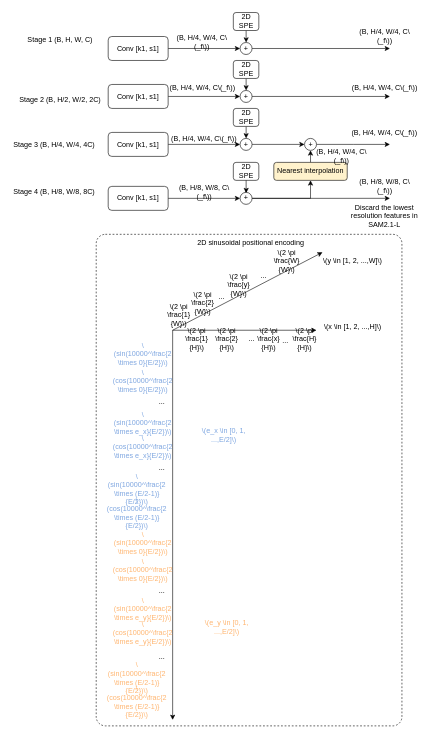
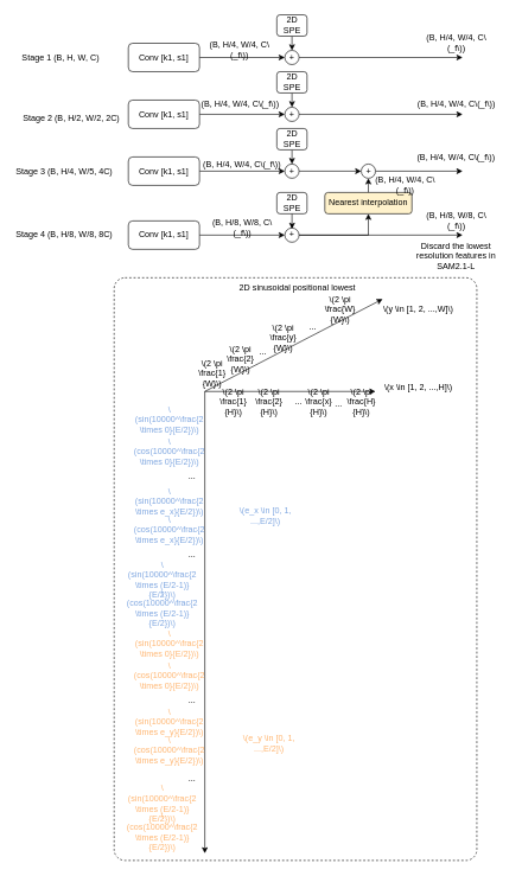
  <mxCell id="0" />
  <mxCell id="1" parent="0" />
  <mxCell id="2" value="" style="rounded=1;whiteSpace=wrap;html=1;arcSize=3;dashed=1;" vertex="1" parent="1"><mxGeometry x="160" y="390" width="510" height="820" as="geometry" /></mxCell>
  <mxCell id="3" style="edgeStyle=orthogonalEdgeStyle;rounded=0;orthogonalLoop=1;jettySize=auto;html=1;entryX=0;entryY=0.5;entryDx=0;entryDy=0;" edge="1" parent="1" source="4" target="64"><mxGeometry relative="1" as="geometry" /></mxCell>
  <mxCell id="4" value="Conv [k1, s1]" style="rounded=1;whiteSpace=wrap;html=1;" vertex="1" parent="1"><mxGeometry x="180" y="220" width="100" height="40" as="geometry" /></mxCell>
  <mxCell id="5" style="edgeStyle=orthogonalEdgeStyle;rounded=0;orthogonalLoop=1;jettySize=auto;html=1;entryX=0;entryY=0.5;entryDx=0;entryDy=0;" edge="1" parent="1" source="6"><mxGeometry relative="1" as="geometry"><mxPoint x="400" y="330" as="targetPoint" /></mxGeometry></mxCell>
  <mxCell id="6" value="Conv [k1, s1]" style="rounded=1;whiteSpace=wrap;html=1;" vertex="1" parent="1"><mxGeometry x="180" y="310" width="100" height="40" as="geometry" /></mxCell>
  <mxCell id="7" style="edgeStyle=orthogonalEdgeStyle;rounded=0;orthogonalLoop=1;jettySize=auto;html=1;entryX=0;entryY=0.5;entryDx=0;entryDy=0;" edge="1" parent="1" source="8" target="58"><mxGeometry relative="1" as="geometry" /></mxCell>
  <mxCell id="8" value="Conv [k1, s1]" style="rounded=1;whiteSpace=wrap;html=1;" vertex="1" parent="1"><mxGeometry x="180" y="140" width="100" height="40" as="geometry" /></mxCell>
  <mxCell id="9" style="edgeStyle=orthogonalEdgeStyle;rounded=0;orthogonalLoop=1;jettySize=auto;html=1;entryX=0;entryY=0.5;entryDx=0;entryDy=0;" edge="1" parent="1" source="10" target="55"><mxGeometry relative="1" as="geometry" /></mxCell>
  <mxCell id="10" value="Conv [k1, s1]" style="rounded=1;whiteSpace=wrap;html=1;" vertex="1" parent="1"><mxGeometry x="180" y="60" width="100" height="40" as="geometry" /></mxCell>
- <mxCell id="11" value="Stage 4 (B, H/8, W/8, 8C)" style="text;html=1;align=center;verticalAlign=middle;whiteSpace=wrap;rounded=0;" vertex="1" parent="1"><mxGeometry x="20" y="300" width="140" height="40" as="geometry" /></mxCell>
- <mxCell id="12" value="Stage 3 (B, H/4, W/4, 4C)" style="text;html=1;align=center;verticalAlign=middle;whiteSpace=wrap;rounded=0;" vertex="1" parent="1"><mxGeometry x="20" y="220" width="140" height="40" as="geometry" /></mxCell>
+ <mxCell id="11" value="Stage 4 (B, H/8, W/8, 8C)" style="text;html=1;align=center;verticalAlign=middle;whiteSpace=wrap;rounded=0;" vertex="1" parent="1"><mxGeometry x="20" y="310" width="140" height="40" as="geometry" /></mxCell>
+ <mxCell id="12" value="Stage 3 (B, H/4, W/5, 4C)" style="text;html=1;align=center;verticalAlign=middle;whiteSpace=wrap;rounded=0;" vertex="1" parent="1"><mxGeometry x="20" y="220" width="140" height="40" as="geometry" /></mxCell>
  <mxCell id="13" value="Stage 2 (B, H/2, W/2, 2C)" style="text;html=1;align=center;verticalAlign=middle;whiteSpace=wrap;rounded=0;" vertex="1" parent="1"><mxGeometry x="30" y="145" width="140" height="40" as="geometry" /></mxCell>
- <mxCell id="14" value="Stage 1 (B, H, W, C)" style="text;html=1;align=center;verticalAlign=middle;whiteSpace=wrap;rounded=0;" vertex="1" parent="1"><mxGeometry x="35" y="45" width="130" height="40" as="geometry" /></mxCell>
+ <mxCell id="14" value="Stage 1 (B, H, W, C)" style="text;html=1;align=center;verticalAlign=middle;whiteSpace=wrap;rounded=0;" vertex="1" parent="1"><mxGeometry x="20" y="60" width="130" height="40" as="geometry" /></mxCell>
  <mxCell id="15" value="\(x \in [1, 2, ...,H]\)" style="text;html=1;align=center;verticalAlign=middle;whiteSpace=wrap;rounded=0;" vertex="1" parent="1"><mxGeometry x="532.5" y="530" width="110" height="30" as="geometry" /></mxCell>
  <mxCell id="16" value="\(y \in [1, 2, ...,W]\)" style="text;html=1;align=center;verticalAlign=middle;whiteSpace=wrap;rounded=0;" vertex="1" parent="1"><mxGeometry x="532.5" y="420" width="110" height="30" as="geometry" /></mxCell>
  <mxCell id="17" value="(B, H/8, W/8, C\(_f\))" style="text;html=1;align=center;verticalAlign=middle;whiteSpace=wrap;rounded=0;" vertex="1" parent="1"><mxGeometry x="288.75" y="310" width="102.5" height="20" as="geometry" /></mxCell>
  <mxCell id="18" value="(B, H/4, W/4, C\(_f\))" style="text;html=1;align=center;verticalAlign=middle;whiteSpace=wrap;rounded=0;" vertex="1" parent="1"><mxGeometry x="280" y="220" width="120" height="20" as="geometry" /></mxCell>
  <mxCell id="19" value="(B, H/4, W/4, C\(_f\))" style="text;html=1;align=center;verticalAlign=middle;whiteSpace=wrap;rounded=0;" vertex="1" parent="1"><mxGeometry x="281.25" y="140" width="112.5" height="10" as="geometry" /></mxCell>
  <mxCell id="20" value="(B, H/4, W/4, C\(_f\))" style="text;html=1;align=center;verticalAlign=middle;whiteSpace=wrap;rounded=0;" vertex="1" parent="1"><mxGeometry x="285" y="60" width="102.5" height="20" as="geometry" /></mxCell>
  <mxCell id="21" value="" style="endArrow=classic;html=1;rounded=0;" edge="1" parent="1"><mxGeometry width="50" height="50" relative="1" as="geometry"><mxPoint x="287.5" y="550" as="sourcePoint" /><mxPoint x="527.5" y="550" as="targetPoint" /></mxGeometry></mxCell>
  <mxCell id="22" value="" style="endArrow=classic;html=1;rounded=0;" edge="1" parent="1"><mxGeometry width="50" height="50" relative="1" as="geometry"><mxPoint x="287.5" y="550" as="sourcePoint" /><mxPoint x="287.5" y="1200" as="targetPoint" /></mxGeometry></mxCell>
  <mxCell id="23" value="" style="endArrow=classic;html=1;rounded=0;" edge="1" parent="1"><mxGeometry width="50" height="50" relative="1" as="geometry"><mxPoint x="287.5" y="550" as="sourcePoint" /><mxPoint x="537.5" y="420" as="targetPoint" /></mxGeometry></mxCell>
  <mxCell id="24" value="\(2 \pi \frac{1}{H}\)" style="text;html=1;align=center;verticalAlign=middle;whiteSpace=wrap;rounded=0;" vertex="1" parent="1"><mxGeometry x="297.5" y="550" width="60" height="30" as="geometry" /></mxCell>
  <mxCell id="25" value="\(2 \pi \frac{2}{H}\)" style="text;html=1;align=center;verticalAlign=middle;whiteSpace=wrap;rounded=0;" vertex="1" parent="1"><mxGeometry x="347.5" y="550" width="60" height="30" as="geometry" /></mxCell>
  <mxCell id="26" value="\(2 \pi \frac{x}{H}\)" style="text;html=1;align=center;verticalAlign=middle;whiteSpace=wrap;rounded=0;" vertex="1" parent="1"><mxGeometry x="417.5" y="550" width="60" height="30" as="geometry" /></mxCell>
  <mxCell id="27" value="\(2 \pi \frac{H}{H}\)" style="text;html=1;align=center;verticalAlign=middle;whiteSpace=wrap;rounded=0;" vertex="1" parent="1"><mxGeometry x="477.5" y="550" width="60" height="30" as="geometry" /></mxCell>
  <mxCell id="28" value="\(2 \pi \frac{1}{W}\)" style="text;html=1;align=center;verticalAlign=middle;whiteSpace=wrap;rounded=0;" vertex="1" parent="1"><mxGeometry x="267.5" y="510" width="60" height="30" as="geometry" /></mxCell>
  <mxCell id="29" value="\(2 \pi \frac{2}{W}\)" style="text;html=1;align=center;verticalAlign=middle;whiteSpace=wrap;rounded=0;" vertex="1" parent="1"><mxGeometry x="307.5" y="490" width="60" height="30" as="geometry" /></mxCell>
  <mxCell id="30" value="\(2 \pi \frac{y}{W}\)" style="text;html=1;align=center;verticalAlign=middle;whiteSpace=wrap;rounded=0;" vertex="1" parent="1"><mxGeometry x="367.5" y="460" width="60" height="30" as="geometry" /></mxCell>
  <mxCell id="31" value="\(2 \pi \frac{W}{W}\)" style="text;html=1;align=center;verticalAlign=middle;whiteSpace=wrap;rounded=0;" vertex="1" parent="1"><mxGeometry x="447.5" y="420" width="60" height="30" as="geometry" /></mxCell>
  <mxCell id="32" value="\(sin(10000^\frac{2 \times 0}{E/2})\)" style="text;html=1;align=center;verticalAlign=middle;whiteSpace=wrap;rounded=0;fontColor=#7EA6E0;" vertex="1" parent="1"><mxGeometry x="207.5" y="575" width="60" height="30" as="geometry" /></mxCell>
  <mxCell id="33" value="\(cos(10000^\frac{2 \times 0}{E/2})\)" style="text;html=1;align=center;verticalAlign=middle;whiteSpace=wrap;rounded=0;fontColor=#7EA6E0;" vertex="1" parent="1"><mxGeometry x="207.5" y="620" width="60" height="30" as="geometry" /></mxCell>
  <mxCell id="34" value="\(sin(10000^\frac{2 \times e_x}{E/2})\)" style="text;html=1;align=center;verticalAlign=middle;whiteSpace=wrap;rounded=0;fontColor=#7EA6E0;" vertex="1" parent="1"><mxGeometry x="207.5" y="690" width="60" height="30" as="geometry" /></mxCell>
  <mxCell id="35" value="\(cos(10000^\frac{2 \times e_x}{E/2})\)" style="text;html=1;align=center;verticalAlign=middle;whiteSpace=wrap;rounded=0;fontColor=#7EA6E0;" vertex="1" parent="1"><mxGeometry x="207.5" y="730" width="60" height="30" as="geometry" /></mxCell>
  <mxCell id="36" value="\(e_x \in [0, 1, ...,E/2]\)" style="text;html=1;align=center;verticalAlign=middle;whiteSpace=wrap;rounded=0;fontColor=#7EA6E0;" vertex="1" parent="1"><mxGeometry x="317.5" y="710" width="110" height="30" as="geometry" /></mxCell>
  <mxCell id="37" value="&amp;nbsp;..." style="text;html=1;align=center;verticalAlign=middle;whiteSpace=wrap;rounded=0;" vertex="1" parent="1"><mxGeometry x="407.5" y="555" width="20" height="20" as="geometry" /></mxCell>
  <mxCell id="38" value="&amp;nbsp;..." style="text;html=1;align=center;verticalAlign=middle;whiteSpace=wrap;rounded=0;" vertex="1" parent="1"><mxGeometry x="460" y="555" width="27.5" height="25" as="geometry" /></mxCell>
  <mxCell id="39" value="&amp;nbsp;..." style="text;html=1;align=center;verticalAlign=middle;whiteSpace=wrap;rounded=0;" vertex="1" parent="1"><mxGeometry x="357.5" y="485" width="20" height="20" as="geometry" /></mxCell>
  <mxCell id="40" value="&amp;nbsp;..." style="text;html=1;align=center;verticalAlign=middle;whiteSpace=wrap;rounded=0;" vertex="1" parent="1"><mxGeometry x="427.5" y="450" width="20" height="20" as="geometry" /></mxCell>
  <mxCell id="41" value="\(sin(10000^\frac{2 \times (E/2-1)}{E/2})\)" style="text;html=1;align=center;verticalAlign=middle;whiteSpace=wrap;rounded=0;fontColor=#7EA6E0;" vertex="1" parent="1"><mxGeometry x="197.5" y="800" width="60" height="30" as="geometry" /></mxCell>
  <mxCell id="42" value="\(cos(10000^\frac{2 \times (E/2-1)}{E/2})\)" style="text;html=1;align=center;verticalAlign=middle;whiteSpace=wrap;rounded=0;fontColor=#7EA6E0;" vertex="1" parent="1"><mxGeometry x="197.5" y="840" width="60" height="30" as="geometry" /></mxCell>
  <mxCell id="43" value="&amp;nbsp;..." style="text;html=1;align=center;verticalAlign=middle;whiteSpace=wrap;rounded=0;" vertex="1" parent="1"><mxGeometry x="257.5" y="660" width="20" height="20" as="geometry" /></mxCell>
  <mxCell id="44" value="&amp;nbsp;..." style="text;html=1;align=center;verticalAlign=middle;whiteSpace=wrap;rounded=0;" vertex="1" parent="1"><mxGeometry x="257.5" y="770" width="20" height="20" as="geometry" /></mxCell>
  <mxCell id="45" value="\(e_y \in [0, 1, ...,E/2]\)" style="text;html=1;align=center;verticalAlign=middle;whiteSpace=wrap;rounded=0;fontColor=#FFB570;" vertex="1" parent="1"><mxGeometry x="322.5" y="1030" width="110" height="30" as="geometry" /></mxCell>
  <mxCell id="46" value="\(sin(10000^\frac{2 \times e_y}{E/2})\)" style="text;html=1;align=center;verticalAlign=middle;whiteSpace=wrap;rounded=0;fontColor=#FFB570;" vertex="1" parent="1"><mxGeometry x="207.5" y="1000" width="60" height="30" as="geometry" /></mxCell>
  <mxCell id="47" value="\(cos(10000^\frac{2 \times e_y}{E/2})\)" style="text;html=1;align=center;verticalAlign=middle;whiteSpace=wrap;rounded=0;fontColor=#FFB570;" vertex="1" parent="1"><mxGeometry x="207.5" y="1040" width="60" height="30" as="geometry" /></mxCell>
  <mxCell id="48" value="\(sin(10000^\frac{2 \times 0}{E/2})\)" style="text;html=1;align=center;verticalAlign=middle;whiteSpace=wrap;rounded=0;fontColor=#FFB570;" vertex="1" parent="1"><mxGeometry x="207.5" y="890" width="60" height="30" as="geometry" /></mxCell>
  <mxCell id="49" value="\(cos(10000^\frac{2 \times 0}{E/2})\)" style="text;html=1;align=center;verticalAlign=middle;whiteSpace=wrap;rounded=0;fontColor=#FFB570;" vertex="1" parent="1"><mxGeometry x="207.5" y="935" width="60" height="30" as="geometry" /></mxCell>
  <mxCell id="50" value="\(sin(10000^\frac{2 \times (E/2-1)}{E/2})\)" style="text;html=1;align=center;verticalAlign=middle;whiteSpace=wrap;rounded=0;fontColor=#FFB570;" vertex="1" parent="1"><mxGeometry x="197.5" y="1115" width="60" height="30" as="geometry" /></mxCell>
  <mxCell id="51" value="\(cos(10000^\frac{2 \times (E/2-1)}{E/2})\)" style="text;html=1;align=center;verticalAlign=middle;whiteSpace=wrap;rounded=0;fontColor=#FFB570;" vertex="1" parent="1"><mxGeometry x="197.5" y="1155" width="60" height="30" as="geometry" /></mxCell>
  <mxCell id="52" value="&amp;nbsp;..." style="text;html=1;align=center;verticalAlign=middle;whiteSpace=wrap;rounded=0;" vertex="1" parent="1"><mxGeometry x="257.5" y="975" width="20" height="20" as="geometry" /></mxCell>
  <mxCell id="53" value="&amp;nbsp;..." style="text;html=1;align=center;verticalAlign=middle;whiteSpace=wrap;rounded=0;" vertex="1" parent="1"><mxGeometry x="257.5" y="1085" width="20" height="20" as="geometry" /></mxCell>
  <mxCell id="54" style="edgeStyle=orthogonalEdgeStyle;rounded=0;orthogonalLoop=1;jettySize=auto;html=1;" edge="1" parent="1" source="55"><mxGeometry relative="1" as="geometry"><mxPoint x="650" y="80" as="targetPoint" /></mxGeometry></mxCell>
  <mxCell id="55" value="+" style="ellipse;whiteSpace=wrap;html=1;aspect=fixed;" vertex="1" parent="1"><mxGeometry x="400" y="70" width="20" height="20" as="geometry" /></mxCell>
- <mxCell id="56" value="2D sinusoidal positional encoding" style="text;html=1;align=center;verticalAlign=middle;whiteSpace=wrap;rounded=0;" vertex="1" parent="1"><mxGeometry x="307.5" y="390" width="220" height="30" as="geometry" /></mxCell>
+ <mxCell id="56" value="2D sinusoidal positional lowest" style="text;html=1;align=center;verticalAlign=middle;whiteSpace=wrap;rounded=0;" vertex="1" parent="1"><mxGeometry x="307.5" y="390" width="220" height="30" as="geometry" /></mxCell>
  <mxCell id="57" style="edgeStyle=orthogonalEdgeStyle;rounded=0;orthogonalLoop=1;jettySize=auto;html=1;" edge="1" parent="1" source="58"><mxGeometry relative="1" as="geometry"><mxPoint x="650" y="160" as="targetPoint" /></mxGeometry></mxCell>
  <mxCell id="58" value="+" style="ellipse;whiteSpace=wrap;html=1;aspect=fixed;" vertex="1" parent="1"><mxGeometry x="400" y="150" width="20" height="20" as="geometry" /></mxCell>
  <mxCell id="59" style="edgeStyle=orthogonalEdgeStyle;rounded=0;orthogonalLoop=1;jettySize=auto;html=1;entryX=0.5;entryY=0;entryDx=0;entryDy=0;" edge="1" parent="1" source="60" target="55"><mxGeometry relative="1" as="geometry" /></mxCell>
  <mxCell id="60" value="2D SPE" style="rounded=1;whiteSpace=wrap;html=1;" vertex="1" parent="1"><mxGeometry x="388.75" y="20" width="42.5" height="30" as="geometry" /></mxCell>
  <mxCell id="61" style="edgeStyle=orthogonalEdgeStyle;rounded=0;orthogonalLoop=1;jettySize=auto;html=1;entryX=0.5;entryY=0;entryDx=0;entryDy=0;" edge="1" parent="1" source="62" target="58"><mxGeometry relative="1" as="geometry" /></mxCell>
  <mxCell id="62" value="2D SPE" style="rounded=1;whiteSpace=wrap;html=1;" vertex="1" parent="1"><mxGeometry x="388.75" y="100" width="42.5" height="30" as="geometry" /></mxCell>
  <mxCell id="63" style="edgeStyle=orthogonalEdgeStyle;rounded=0;orthogonalLoop=1;jettySize=auto;html=1;entryX=0;entryY=0.5;entryDx=0;entryDy=0;" edge="1" parent="1" source="64" target="76"><mxGeometry relative="1" as="geometry" /></mxCell>
  <mxCell id="64" value="+" style="ellipse;whiteSpace=wrap;html=1;aspect=fixed;" vertex="1" parent="1"><mxGeometry x="400" y="230" width="20" height="20" as="geometry" /></mxCell>
  <mxCell id="65" style="edgeStyle=orthogonalEdgeStyle;rounded=0;orthogonalLoop=1;jettySize=auto;html=1;entryX=0.5;entryY=0;entryDx=0;entryDy=0;" edge="1" parent="1" source="66" target="64"><mxGeometry relative="1" as="geometry" /></mxCell>
  <mxCell id="66" value="2D SPE" style="rounded=1;whiteSpace=wrap;html=1;" vertex="1" parent="1"><mxGeometry x="388.75" y="180" width="42.5" height="30" as="geometry" /></mxCell>
  <mxCell id="67" value="2D SPE" style="rounded=1;whiteSpace=wrap;html=1;" vertex="1" parent="1"><mxGeometry x="388.75" y="270" width="42.5" height="30" as="geometry" /></mxCell>
  <mxCell id="68" style="edgeStyle=orthogonalEdgeStyle;rounded=0;orthogonalLoop=1;jettySize=auto;html=1;entryX=0.504;entryY=0.058;entryDx=0;entryDy=0;entryPerimeter=0;" edge="1" parent="1" source="67" target="71"><mxGeometry relative="1" as="geometry"><mxPoint x="409.94" y="320.88" as="targetPoint" /><Array as="points" /></mxGeometry></mxCell>
  <mxCell id="69" style="edgeStyle=orthogonalEdgeStyle;rounded=0;orthogonalLoop=1;jettySize=auto;html=1;entryX=0.5;entryY=1;entryDx=0;entryDy=0;" edge="1" parent="1" source="71" target="73"><mxGeometry relative="1" as="geometry" /></mxCell>
  <mxCell id="70" style="edgeStyle=orthogonalEdgeStyle;rounded=0;orthogonalLoop=1;jettySize=auto;html=1;exitX=1;exitY=0.5;exitDx=0;exitDy=0;" edge="1" parent="1" source="71"><mxGeometry relative="1" as="geometry"><mxPoint x="650" y="329.944" as="targetPoint" /></mxGeometry></mxCell>
  <mxCell id="71" value="+" style="ellipse;whiteSpace=wrap;html=1;aspect=fixed;" vertex="1" parent="1"><mxGeometry x="400" y="320" width="20" height="20" as="geometry" /></mxCell>
  <mxCell id="72" style="edgeStyle=orthogonalEdgeStyle;rounded=0;orthogonalLoop=1;jettySize=auto;html=1;exitX=0.5;exitY=0;exitDx=0;exitDy=0;entryX=0.5;entryY=1;entryDx=0;entryDy=0;" edge="1" parent="1" source="73" target="76"><mxGeometry relative="1" as="geometry" /></mxCell>
  <mxCell id="73" value="Nearest interpolation" style="rounded=1;whiteSpace=wrap;html=1;fillColor=#fff2cc;" vertex="1" parent="1"><mxGeometry x="456.25" y="270" width="122.5" height="30" as="geometry" /></mxCell>
  <mxCell id="74" value="(B, H/4, W/4, C\(_f\))" style="text;html=1;align=center;verticalAlign=middle;whiteSpace=wrap;rounded=0;" vertex="1" parent="1"><mxGeometry x="517.5" y="250" width="102.5" height="20" as="geometry" /></mxCell>
  <mxCell id="75" style="edgeStyle=orthogonalEdgeStyle;rounded=0;orthogonalLoop=1;jettySize=auto;html=1;" edge="1" parent="1" source="76"><mxGeometry relative="1" as="geometry"><mxPoint x="650" y="240" as="targetPoint" /></mxGeometry></mxCell>
  <mxCell id="76" value="+" style="ellipse;whiteSpace=wrap;html=1;aspect=fixed;" vertex="1" parent="1"><mxGeometry x="507.5" y="230" width="20" height="20" as="geometry" /></mxCell>
  <mxCell id="77" value="(B, H/8, W/8, C\(_f\))" style="text;html=1;align=center;verticalAlign=middle;whiteSpace=wrap;rounded=0;" vertex="1" parent="1"><mxGeometry x="590" y="300" width="102.5" height="20" as="geometry" /></mxCell>
  <mxCell id="78" value="(B, H/4, W/4, C\(_f\))" style="text;html=1;align=center;verticalAlign=middle;whiteSpace=wrap;rounded=0;" vertex="1" parent="1"><mxGeometry x="581.25" y="210" width="120" height="20" as="geometry" /></mxCell>
  <mxCell id="79" value="(B, H/4, W/4, C\(_f\))" style="text;html=1;align=center;verticalAlign=middle;whiteSpace=wrap;rounded=0;" vertex="1" parent="1"><mxGeometry x="585" y="140" width="112.5" height="10" as="geometry" /></mxCell>
  <mxCell id="80" value="(B, H/4, W/4, C\(_f\))" style="text;html=1;align=center;verticalAlign=middle;whiteSpace=wrap;rounded=0;" vertex="1" parent="1"><mxGeometry x="590" y="50" width="102.5" height="20" as="geometry" /></mxCell>
  <mxCell id="81" value="Discard the lowest resolution features in SAM2.1-L" style="text;html=1;align=center;verticalAlign=middle;whiteSpace=wrap;rounded=0;" vertex="1" parent="1"><mxGeometry x="571.25" y="340" width="140" height="40" as="geometry" /></mxCell>
